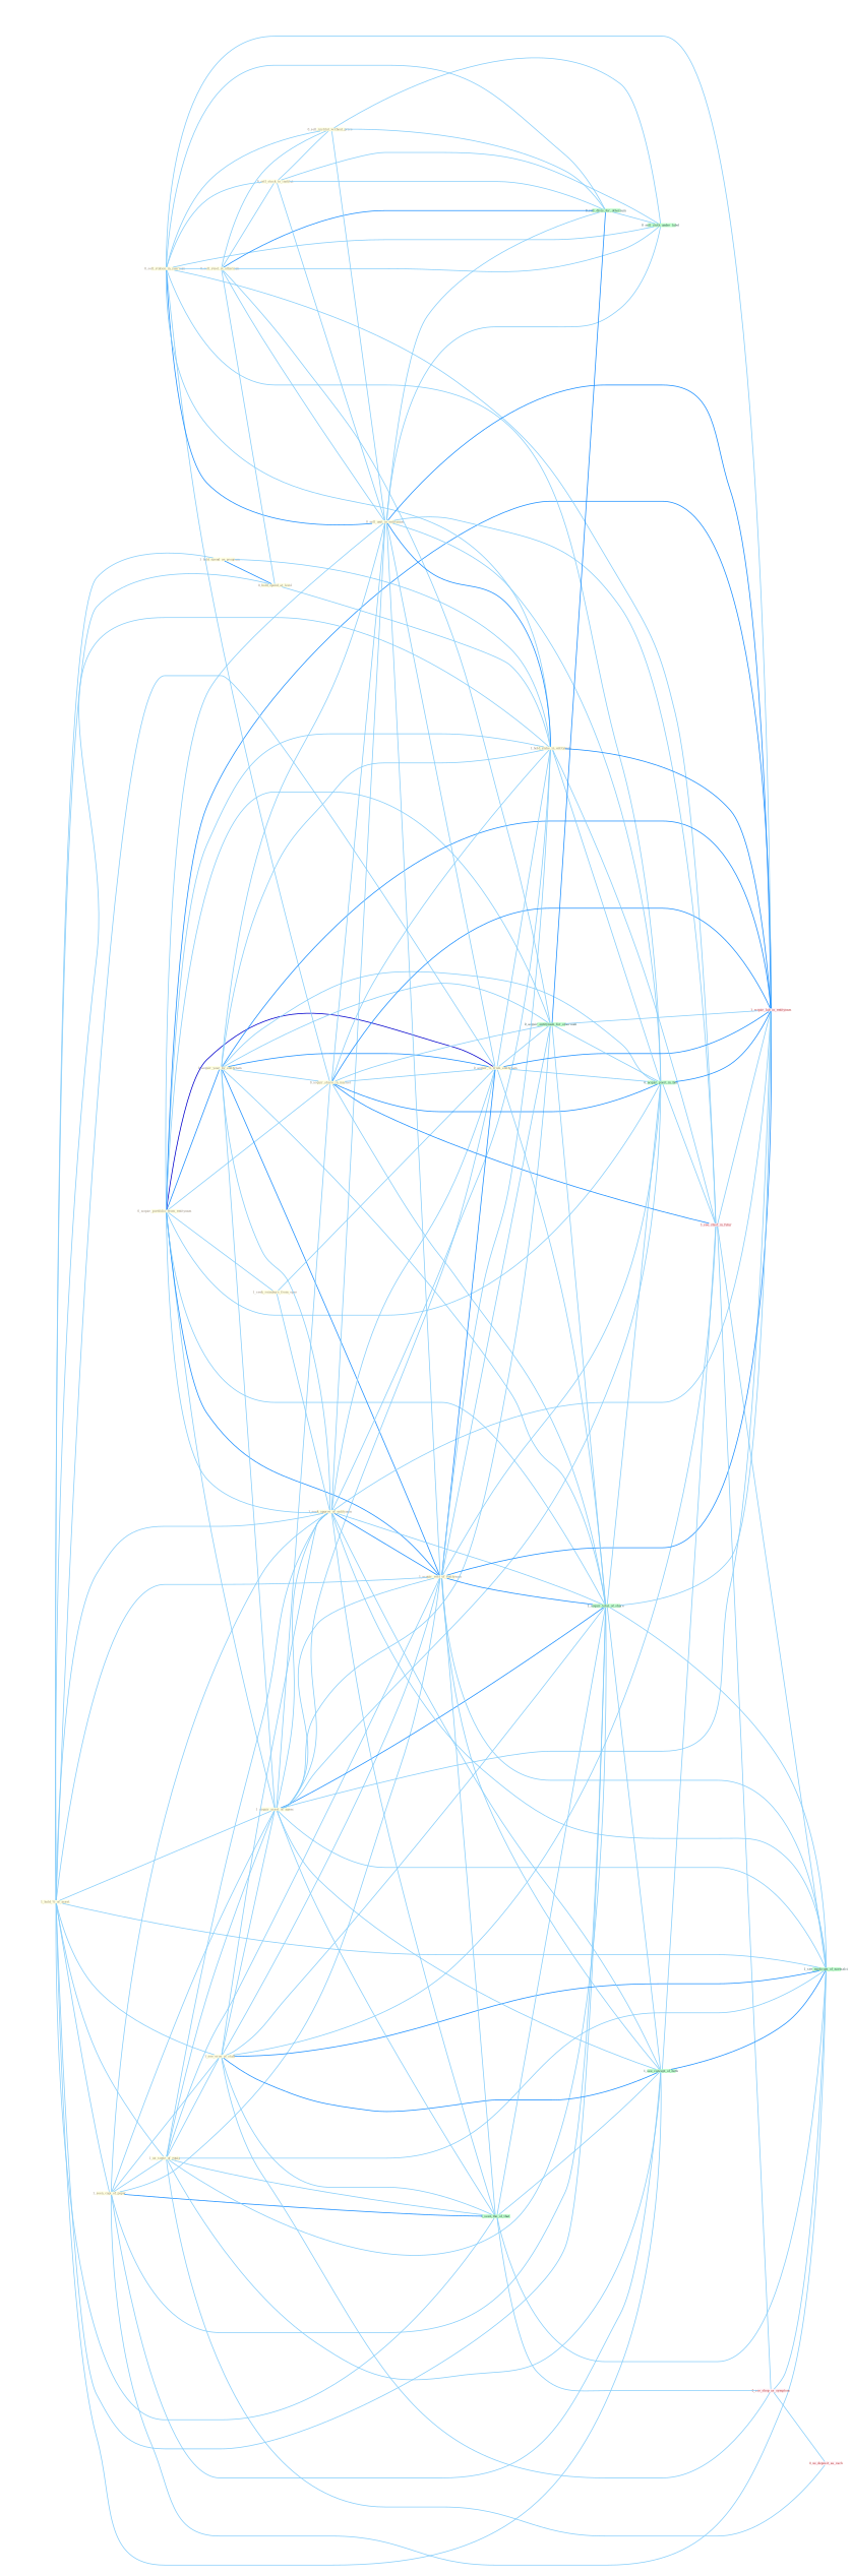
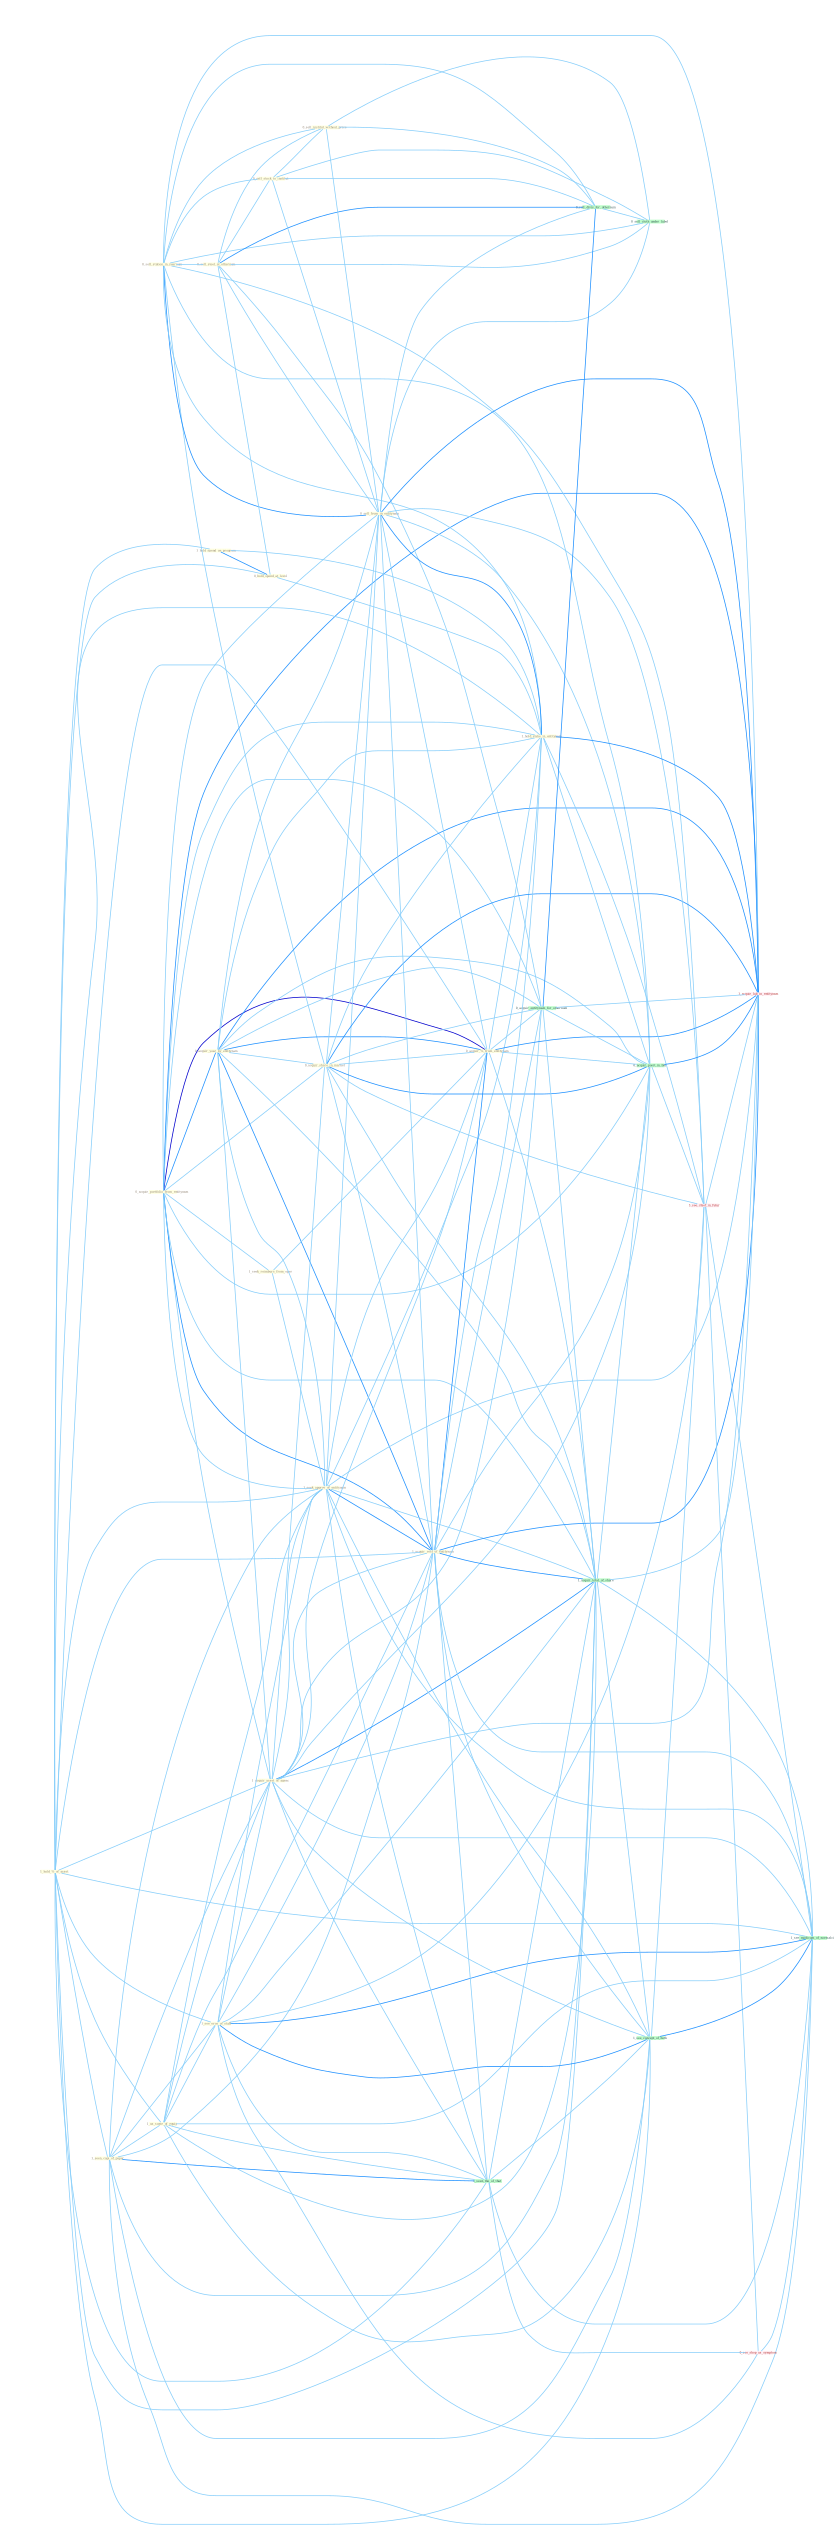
  graph {
    rankdir=LR
    node [color="#ffffe0" fixedsize=true fontcolor="#8b7d6b" fontsize=4 shape=polygon style=filled]
    edge [color="#87cefa" w=1]
    "0_acquir_portfolio_from_entitynam " [height=.06 width=.5]
    n2 [height=.06 label="1_hold_%_of_asset" width=.5]
    "0_sell_station_in_yearnum " [height=.06 width=.5]
    "0_acquir_year_by_entitynam " [height=.06 width=.5]
    "1_seen_copi_of_paper " [height=.06 width=.5]
    "0_sell_steel_at_othernum " [height=.06 width=.5]
    "1_hold_spend_on_program " [height=.06 width=.5]
    "0_sell_stock_to_institut " [height=.06 width=.5]
    "1_us_some_of_equip " [height=.06 width=.5]
    "1_see_eros_of_staff " [height=.06 width=.5]
    "1_acquir_asset_of_agenc " [height=.06 width=.5]
    "0_sell_institut_without_price " [height=.06 width=.5]
    "1_seek_reimburs_from_oper " [height=.06 width=.5]
    "1_seek_approv_of_entitynam " [height=.06 width=.5]
    "0_acquir_share_in_market " [height=.06 width=.5]
-   "0_sell_unit_in_entitynam " [height=.06 width=.5]
+   "0_sell_unit_in_entitynam " [height=.06 width=.5 label="0_sell_from_in_entitynam"]
    "0_hold_spend_at_level " [height=.06 width=.5]
    "1_acquir_rest_of_entitynam " [height=.06 width=.5]
    "0_acquir_%_from_entitynam " [height=.06 width=.5]
    "1_hold_stake_in_entitynam " [height=.06 width=.5]
    "0_see_chief_in_futur " [color="#fff0f5" fontcolor="#b22222" height=.06 width=.5]
    "0_see_shop_as_symptom " [color="#fff0f5" fontcolor="#b22222" height=.06 width=.5]
    "1_acquir_lab_in_entitynam " [color="#fff0f5" fontcolor="#b22222" height=.06 width=.5]
-   "0_us_deposit_as_cach " [color="#fff0f5" fontcolor="#b22222" height=.06 width=.5]
    "0_acquir_entitynam_for_othernum " [color="#BDFCC9" fontcolor="#2f4f4f" height=.06 width=.5]
    "1_acquir_total_of_share " [color="#BDFCC9" fontcolor="#2f4f4f" height=.06 width=.5]
    "0_acquir_posit_in_bid " [color="#BDFCC9" fontcolor="#2f4f4f" height=.06 width=.5]
    "1_seen_the_of_that " [color="#BDFCC9" fontcolor="#2f4f4f" height=.06 width=.5]
    "1_see_concept_of_both " [color="#BDFCC9" fontcolor="#2f4f4f" height=.06 width=.5]
    "1_see_modicum_of_normalci " [color="#BDFCC9" fontcolor="#2f4f4f" height=.06 width=.5]
    "0_sell_divis_for_othernum " [color="#BDFCC9" fontcolor="#2f4f4f" height=.06 width=.5]
    "0_sell_cloth_under_label " [color="#BDFCC9" fontcolor="#2f4f4f" height=.06 width=.5]
    subgraph sub_1 {
      "0_acquir_portfolio_from_entitynam "
      n2
      "0_sell_station_in_yearnum "
      "0_acquir_year_by_entitynam "
      "1_seen_copi_of_paper "
      "0_sell_steel_at_othernum "
      "1_hold_spend_on_program "
      "0_sell_stock_to_institut "
      "1_us_some_of_equip "
      "1_see_eros_of_staff "
      "1_acquir_asset_of_agenc "
      "0_sell_institut_without_price "
      "1_seek_reimburs_from_oper "
      "1_seek_approv_of_entitynam "
      "0_acquir_share_in_market "
      "0_sell_unit_in_entitynam "
      "0_hold_spend_at_level "
      "1_acquir_rest_of_entitynam "
      "0_acquir_%_from_entitynam "
      "1_hold_stake_in_entitynam "
    }
    subgraph sub_2 {
      "0_see_chief_in_futur "
      "0_see_shop_as_symptom "
      "1_acquir_lab_in_entitynam "
-     "0_us_deposit_as_cach "
    }
    "0_acquir_portfolio_from_entitynam " -- "0_acquir_year_by_entitynam " [color="#1e90ff" w=2]
    "0_acquir_portfolio_from_entitynam " -- "1_acquir_asset_of_agenc "
    "0_acquir_portfolio_from_entitynam " -- "1_seek_reimburs_from_oper "
    "0_acquir_portfolio_from_entitynam " -- "1_seek_approv_of_entitynam "
    "0_acquir_portfolio_from_entitynam " -- "0_acquir_share_in_market "
    "0_acquir_portfolio_from_entitynam " -- "0_sell_unit_in_entitynam "
    "0_acquir_portfolio_from_entitynam " -- "1_acquir_rest_of_entitynam " [color="#1e90ff" w=2]
    "0_acquir_portfolio_from_entitynam " -- "0_acquir_%_from_entitynam " [color="#0000cd" w=3]
    "0_acquir_portfolio_from_entitynam " -- "1_hold_stake_in_entitynam "
    "0_acquir_portfolio_from_entitynam " -- "1_acquir_lab_in_entitynam " [color="#1e90ff" w=2]
    "0_acquir_portfolio_from_entitynam " -- "0_acquir_entitynam_for_othernum "
    "0_acquir_portfolio_from_entitynam " -- "1_acquir_total_of_share "
    "0_acquir_portfolio_from_entitynam " -- "0_acquir_posit_in_bid "
    n2 -- "1_seen_copi_of_paper "
    n2 -- "1_hold_spend_on_program "
    n2 -- "1_us_some_of_equip "
    n2 -- "1_see_eros_of_staff "
    n2 -- "1_acquir_asset_of_agenc "
    n2 -- "1_seek_approv_of_entitynam "
    n2 -- "0_hold_spend_at_level "
    n2 -- "1_acquir_rest_of_entitynam "
    n2 -- "0_acquir_%_from_entitynam "
    n2 -- "1_hold_stake_in_entitynam "
    n2 -- "1_acquir_total_of_share "
    n2 -- "1_seen_the_of_that "
    n2 -- "1_see_concept_of_both "
    n2 -- "1_see_modicum_of_normalci "
    "0_sell_station_in_yearnum " -- "0_sell_steel_at_othernum "
    "0_sell_station_in_yearnum " -- "0_sell_stock_to_institut "
    "0_sell_station_in_yearnum " -- "0_sell_institut_without_price "
    "0_sell_station_in_yearnum " -- "0_acquir_share_in_market "
    "0_sell_station_in_yearnum " -- "0_sell_unit_in_entitynam " [color="#1e90ff" w=2]
    "0_sell_station_in_yearnum " -- "1_hold_stake_in_entitynam "
    "0_sell_station_in_yearnum " -- "0_see_chief_in_futur "
    "0_sell_station_in_yearnum " -- "1_acquir_lab_in_entitynam "
    "0_sell_station_in_yearnum " -- "0_acquir_posit_in_bid "
    "0_sell_station_in_yearnum " -- "0_sell_divis_for_othernum "
    "0_sell_station_in_yearnum " -- "0_sell_cloth_under_label "
    "0_acquir_year_by_entitynam " -- "1_acquir_asset_of_agenc "
    "0_acquir_year_by_entitynam " -- "1_seek_approv_of_entitynam "
    "0_acquir_year_by_entitynam " -- "0_acquir_share_in_market "
    "0_acquir_year_by_entitynam " -- "0_sell_unit_in_entitynam "
    "0_acquir_year_by_entitynam " -- "1_acquir_rest_of_entitynam " [color="#1e90ff" w=2]
    "0_acquir_year_by_entitynam " -- "0_acquir_%_from_entitynam " [color="#1e90ff" w=2]
    "0_acquir_year_by_entitynam " -- "1_hold_stake_in_entitynam "
    "0_acquir_year_by_entitynam " -- "1_acquir_lab_in_entitynam " [color="#1e90ff" w=2]
    "0_acquir_year_by_entitynam " -- "0_acquir_entitynam_for_othernum "
    "0_acquir_year_by_entitynam " -- "1_acquir_total_of_share "
    "0_acquir_year_by_entitynam " -- "0_acquir_posit_in_bid "
    "1_seen_copi_of_paper " -- "1_us_some_of_equip "
    "1_seen_copi_of_paper " -- "1_see_eros_of_staff "
    "1_seen_copi_of_paper " -- "1_acquir_asset_of_agenc "
    "1_seen_copi_of_paper " -- "1_seek_approv_of_entitynam "
    "1_seen_copi_of_paper " -- "1_acquir_rest_of_entitynam "
    "1_seen_copi_of_paper " -- "1_acquir_total_of_share "
    "1_seen_copi_of_paper " -- "1_seen_the_of_that " [color="#1e90ff" w=2]
    "1_seen_copi_of_paper " -- "1_see_concept_of_both "
    "1_seen_copi_of_paper " -- "1_see_modicum_of_normalci "
    "0_sell_steel_at_othernum " -- "0_sell_stock_to_institut "
    "0_sell_steel_at_othernum " -- "0_sell_institut_without_price "
    "0_sell_steel_at_othernum " -- "0_sell_unit_in_entitynam "
    "0_sell_steel_at_othernum " -- "0_hold_spend_at_level "
    "0_sell_steel_at_othernum " -- "0_acquir_entitynam_for_othernum "
    "0_sell_steel_at_othernum " -- "0_sell_divis_for_othernum " [color="#1e90ff" w=2]
    "0_sell_steel_at_othernum " -- "0_sell_cloth_under_label "
    "1_hold_spend_on_program " -- "0_hold_spend_at_level " [color="#1e90ff" w=2]
    "1_hold_spend_on_program " -- "1_hold_stake_in_entitynam "
    "0_sell_stock_to_institut " -- "0_sell_institut_without_price "
    "0_sell_stock_to_institut " -- "0_sell_unit_in_entitynam "
    "0_sell_stock_to_institut " -- "0_sell_divis_for_othernum "
    "0_sell_stock_to_institut " -- "0_sell_cloth_under_label "
    "1_us_some_of_equip " -- "1_see_eros_of_staff "
    "1_us_some_of_equip " -- "1_acquir_asset_of_agenc "
    "1_us_some_of_equip " -- "1_seek_approv_of_entitynam "
    "1_us_some_of_equip " -- "1_acquir_rest_of_entitynam "
-   "1_us_some_of_equip " -- "0_us_deposit_as_cach "
    "1_us_some_of_equip " -- "1_acquir_total_of_share "
    "1_us_some_of_equip " -- "1_seen_the_of_that "
    "1_us_some_of_equip " -- "1_see_concept_of_both "
    "1_us_some_of_equip " -- "1_see_modicum_of_normalci "
    "1_see_eros_of_staff " -- "1_acquir_asset_of_agenc "
    "1_see_eros_of_staff " -- "1_seek_approv_of_entitynam "
    "1_see_eros_of_staff " -- "1_acquir_rest_of_entitynam "
    "1_see_eros_of_staff " -- "0_see_chief_in_futur "
    "1_see_eros_of_staff " -- "0_see_shop_as_symptom "
    "1_see_eros_of_staff " -- "1_acquir_total_of_share "
    "1_see_eros_of_staff " -- "1_seen_the_of_that "
    "1_see_eros_of_staff " -- "1_see_concept_of_both " [color="#1e90ff" w=2]
    "1_see_eros_of_staff " -- "1_see_modicum_of_normalci " [color="#1e90ff" w=2]
    "1_acquir_asset_of_agenc " -- "1_seek_approv_of_entitynam "
    "1_acquir_asset_of_agenc " -- "0_acquir_share_in_market "
    "1_acquir_asset_of_agenc " -- "1_acquir_rest_of_entitynam " [w=2]
    "1_acquir_asset_of_agenc " -- "0_acquir_%_from_entitynam "
    "1_acquir_asset_of_agenc " -- "1_acquir_lab_in_entitynam "
    "1_acquir_asset_of_agenc " -- "0_acquir_entitynam_for_othernum "
    "1_acquir_asset_of_agenc " -- "1_acquir_total_of_share " [color="#1e90ff" w=2]
    "1_acquir_asset_of_agenc " -- "0_acquir_posit_in_bid "
    "1_acquir_asset_of_agenc " -- "1_seen_the_of_that "
    "1_acquir_asset_of_agenc " -- "1_see_concept_of_both "
    "1_acquir_asset_of_agenc " -- "1_see_modicum_of_normalci "
    "0_sell_institut_without_price " -- "0_sell_unit_in_entitynam "
    "0_sell_institut_without_price " -- "0_sell_divis_for_othernum "
    "0_sell_institut_without_price " -- "0_sell_cloth_under_label "
    "1_seek_reimburs_from_oper " -- "1_seek_approv_of_entitynam "
    "1_seek_reimburs_from_oper " -- "0_acquir_%_from_entitynam "
    "1_seek_approv_of_entitynam " -- "0_sell_unit_in_entitynam "
    "1_seek_approv_of_entitynam " -- "1_acquir_rest_of_entitynam " [color="#1e90ff" w=2]
    "1_seek_approv_of_entitynam " -- "0_acquir_%_from_entitynam "
    "1_seek_approv_of_entitynam " -- "1_hold_stake_in_entitynam "
    "1_seek_approv_of_entitynam " -- "1_acquir_lab_in_entitynam "
    "1_seek_approv_of_entitynam " -- "1_acquir_total_of_share "
    "1_seek_approv_of_entitynam " -- "1_seen_the_of_that "
    "1_seek_approv_of_entitynam " -- "1_see_concept_of_both "
    "1_seek_approv_of_entitynam " -- "1_see_modicum_of_normalci "
    "0_acquir_share_in_market " -- "0_sell_unit_in_entitynam "
+   "0_acquir_share_in_market " -- "1_acquir_rest_of_entitynam "
    "0_acquir_share_in_market " -- "0_acquir_%_from_entitynam "
    "0_acquir_share_in_market " -- "1_hold_stake_in_entitynam "
-   "0_acquir_share_in_market " -- "0_see_chief_in_futur " [color="#1e90ff"]
+   "0_acquir_share_in_market " -- "0_see_chief_in_futur "
    "0_acquir_share_in_market " -- "1_acquir_lab_in_entitynam " [color="#1e90ff" w=2]
    "0_acquir_share_in_market " -- "0_acquir_entitynam_for_othernum "
    "0_acquir_share_in_market " -- "1_acquir_total_of_share "
    "0_acquir_share_in_market " -- "0_acquir_posit_in_bid " [color="#1e90ff" w=2]
    "0_sell_unit_in_entitynam " -- "1_acquir_rest_of_entitynam "
    "0_sell_unit_in_entitynam " -- "0_acquir_%_from_entitynam "
    "0_sell_unit_in_entitynam " -- "1_hold_stake_in_entitynam " [color="#1e90ff" w=2]
    "0_sell_unit_in_entitynam " -- "0_see_chief_in_futur "
    "0_sell_unit_in_entitynam " -- "1_acquir_lab_in_entitynam " [color="#1e90ff" w=2]
    "0_sell_unit_in_entitynam " -- "0_acquir_posit_in_bid "
    "0_sell_unit_in_entitynam " -- "0_sell_divis_for_othernum "
    "0_sell_unit_in_entitynam " -- "0_sell_cloth_under_label "
    "0_hold_spend_at_level " -- "1_hold_stake_in_entitynam "
    "1_acquir_rest_of_entitynam " -- "0_acquir_%_from_entitynam " [color="#1e90ff" w=2]
    "1_acquir_rest_of_entitynam " -- "1_hold_stake_in_entitynam "
    "1_acquir_rest_of_entitynam " -- "1_acquir_lab_in_entitynam " [color="#1e90ff" w=2]
    "1_acquir_rest_of_entitynam " -- "0_acquir_entitynam_for_othernum "
    "1_acquir_rest_of_entitynam " -- "1_acquir_total_of_share " [color="#1e90ff" w=2]
    "1_acquir_rest_of_entitynam " -- "0_acquir_posit_in_bid "
    "1_acquir_rest_of_entitynam " -- "1_seen_the_of_that "
    "1_acquir_rest_of_entitynam " -- "1_see_concept_of_both "
    "1_acquir_rest_of_entitynam " -- "1_see_modicum_of_normalci "
    "0_acquir_%_from_entitynam " -- "1_hold_stake_in_entitynam "
    "0_acquir_%_from_entitynam " -- "1_acquir_lab_in_entitynam " [color="#1e90ff" w=2]
    "0_acquir_%_from_entitynam " -- "0_acquir_entitynam_for_othernum "
    "0_acquir_%_from_entitynam " -- "1_acquir_total_of_share "
    "0_acquir_%_from_entitynam " -- "0_acquir_posit_in_bid "
    "1_hold_stake_in_entitynam " -- "0_see_chief_in_futur "
    "1_hold_stake_in_entitynam " -- "1_acquir_lab_in_entitynam " [color="#1e90ff" w=2]
    "1_hold_stake_in_entitynam " -- "0_acquir_posit_in_bid "
    "0_see_chief_in_futur " -- "0_see_shop_as_symptom "
    "0_see_chief_in_futur " -- "1_acquir_lab_in_entitynam "
    "0_see_chief_in_futur " -- "1_see_modicum_of_normalci "
-   "0_see_shop_as_symptom " -- "0_us_deposit_as_cach "
    "0_see_shop_as_symptom " -- "1_see_modicum_of_normalci "
    "0_acquir_entitynam_for_othernum " -- "1_acquir_lab_in_entitynam "
    "0_acquir_entitynam_for_othernum " -- "1_acquir_total_of_share "
    "0_acquir_entitynam_for_othernum " -- "0_acquir_posit_in_bid "
    "0_acquir_entitynam_for_othernum " -- "0_sell_divis_for_othernum " [color="#1e90ff" w=2]
    "1_acquir_total_of_share " -- "1_acquir_lab_in_entitynam "
    "1_acquir_total_of_share " -- "0_acquir_posit_in_bid "
    "1_acquir_total_of_share " -- "1_see_concept_of_both "
    "1_acquir_total_of_share " -- "1_see_modicum_of_normalci "
    "0_acquir_posit_in_bid " -- "0_see_chief_in_futur "
    "0_acquir_posit_in_bid " -- "1_acquir_lab_in_entitynam " [color="#1e90ff" w=2]
    "1_seen_the_of_that " -- "0_see_shop_as_symptom "
    "1_seen_the_of_that " -- "1_acquir_total_of_share "
    "1_seen_the_of_that " -- "1_see_concept_of_both "
    "1_seen_the_of_that " -- "1_see_modicum_of_normalci "
    "1_see_concept_of_both " -- "0_see_chief_in_futur "
    "1_see_concept_of_both " -- "1_see_modicum_of_normalci " [color="#1e90ff" w=2]
    "0_sell_divis_for_othernum " -- "0_sell_cloth_under_label "
  }
